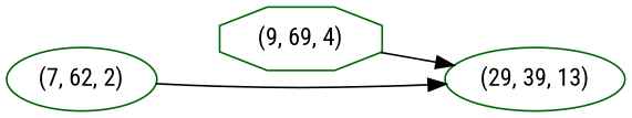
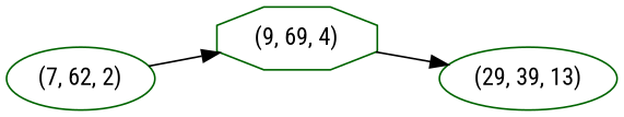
  digraph {
    fontname="Roboto Condensed"
    rankdir=LR
    node [color=darkgreen fontname="Roboto Condensed" shape=ellipse]
    edge [fontname="Roboto Condensed"]
    n1 [label="(9, 69, 4)" shape=octagon]
    "(7, 62, 2)"
    "(29, 39, 13)"
    n1 -> "(29, 39, 13)"
-   "(7, 62, 2)" -> "(29, 39, 13)"
+   "(7, 62, 2)" -> n1
  }
